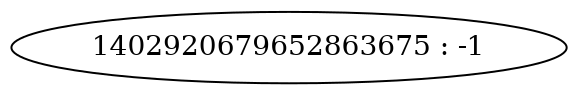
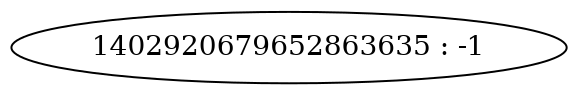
  digraph {
-   n1 [label="1402920679652863675 : -1"]
+   n1 [label="1402920679652863635 : -1"]
  }
